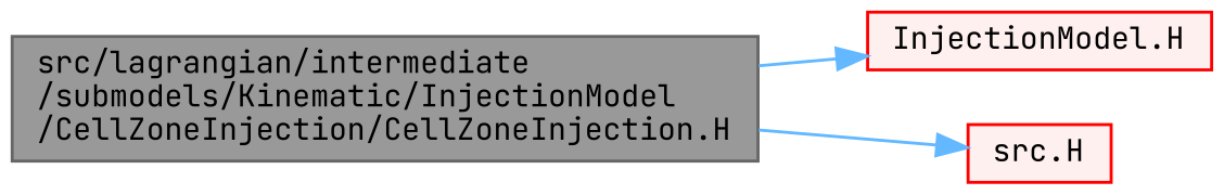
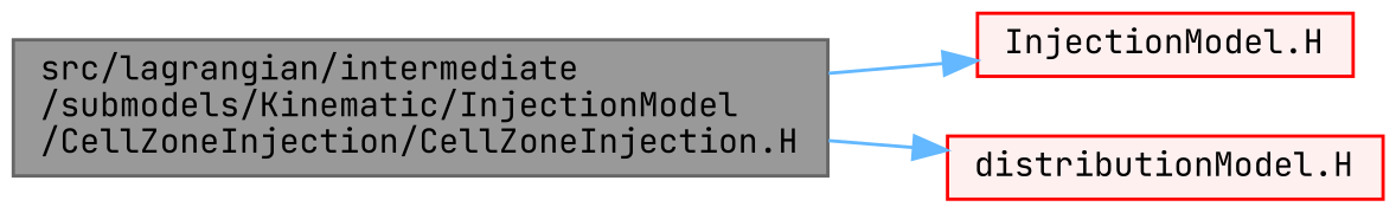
  digraph {
    rankdir=LR
    fontname="JetBrains Mono"
    node [color=red fillcolor="#FFF0F0" fontname="JetBrains Mono" fontsize=10 shape=box style=filled]
    edge [color=steelblue1 fontname="JetBrains Mono" fontsize=10 labelfontname=Helvetica labelfontsize=10 style=solid]
    n1 [color=gray40 fillcolor=grey60 fontcolor=black height=0.2 label="src/lagrangian/intermediate\l/submodels/Kinematic/InjectionModel\l/CellZoneInjection/CellZoneInjection.H" width=0.4]
    n2 [height=0.2 label="InjectionModel.H" width=0.4]
-   n3 [height=0.2 label="src.H" width=0.4]
+   n3 [height=0.2 label="distributionModel.H" width=0.4]
    n1 -> n2
    n1 -> n3
  }
